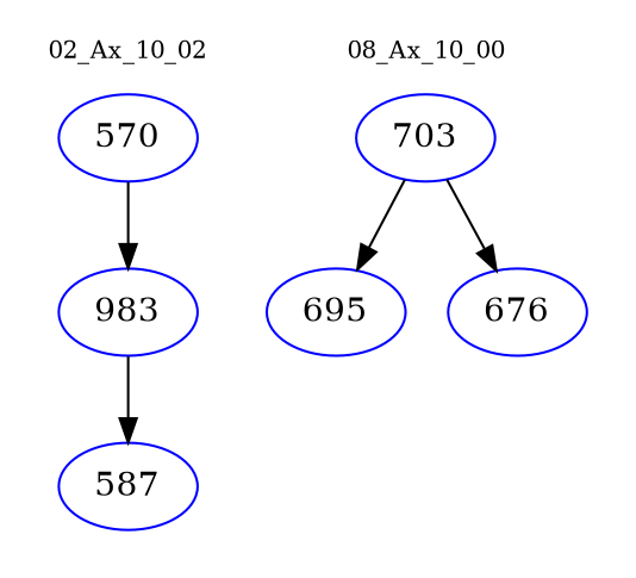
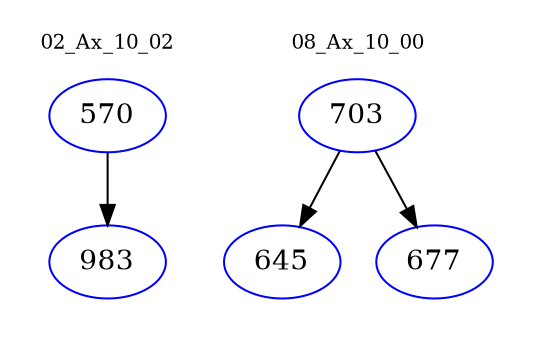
  digraph {
    node [color=blue]
    edge [color=black]
    n1 [label=570]
    n2 [label=983]
-   n3 [label=587]
-   n4 [label=695]
+   n4 [label=645]
    n5 [label=703]
-   n6 [label=676]
+   n6 [label=677]
    subgraph cluster_1 {
      color=white
      fontsize=10
      label="02_Ax_10_02"
      n1
      n2
-     n3
    }
    subgraph cluster_2 {
      color=white
      fontsize=10
      label="08_Ax_10_00"
      n4
      n5
      n6
    }
    n1 -> n2
-   n2 -> n3
    n5 -> n4
    n5 -> n6
  }
